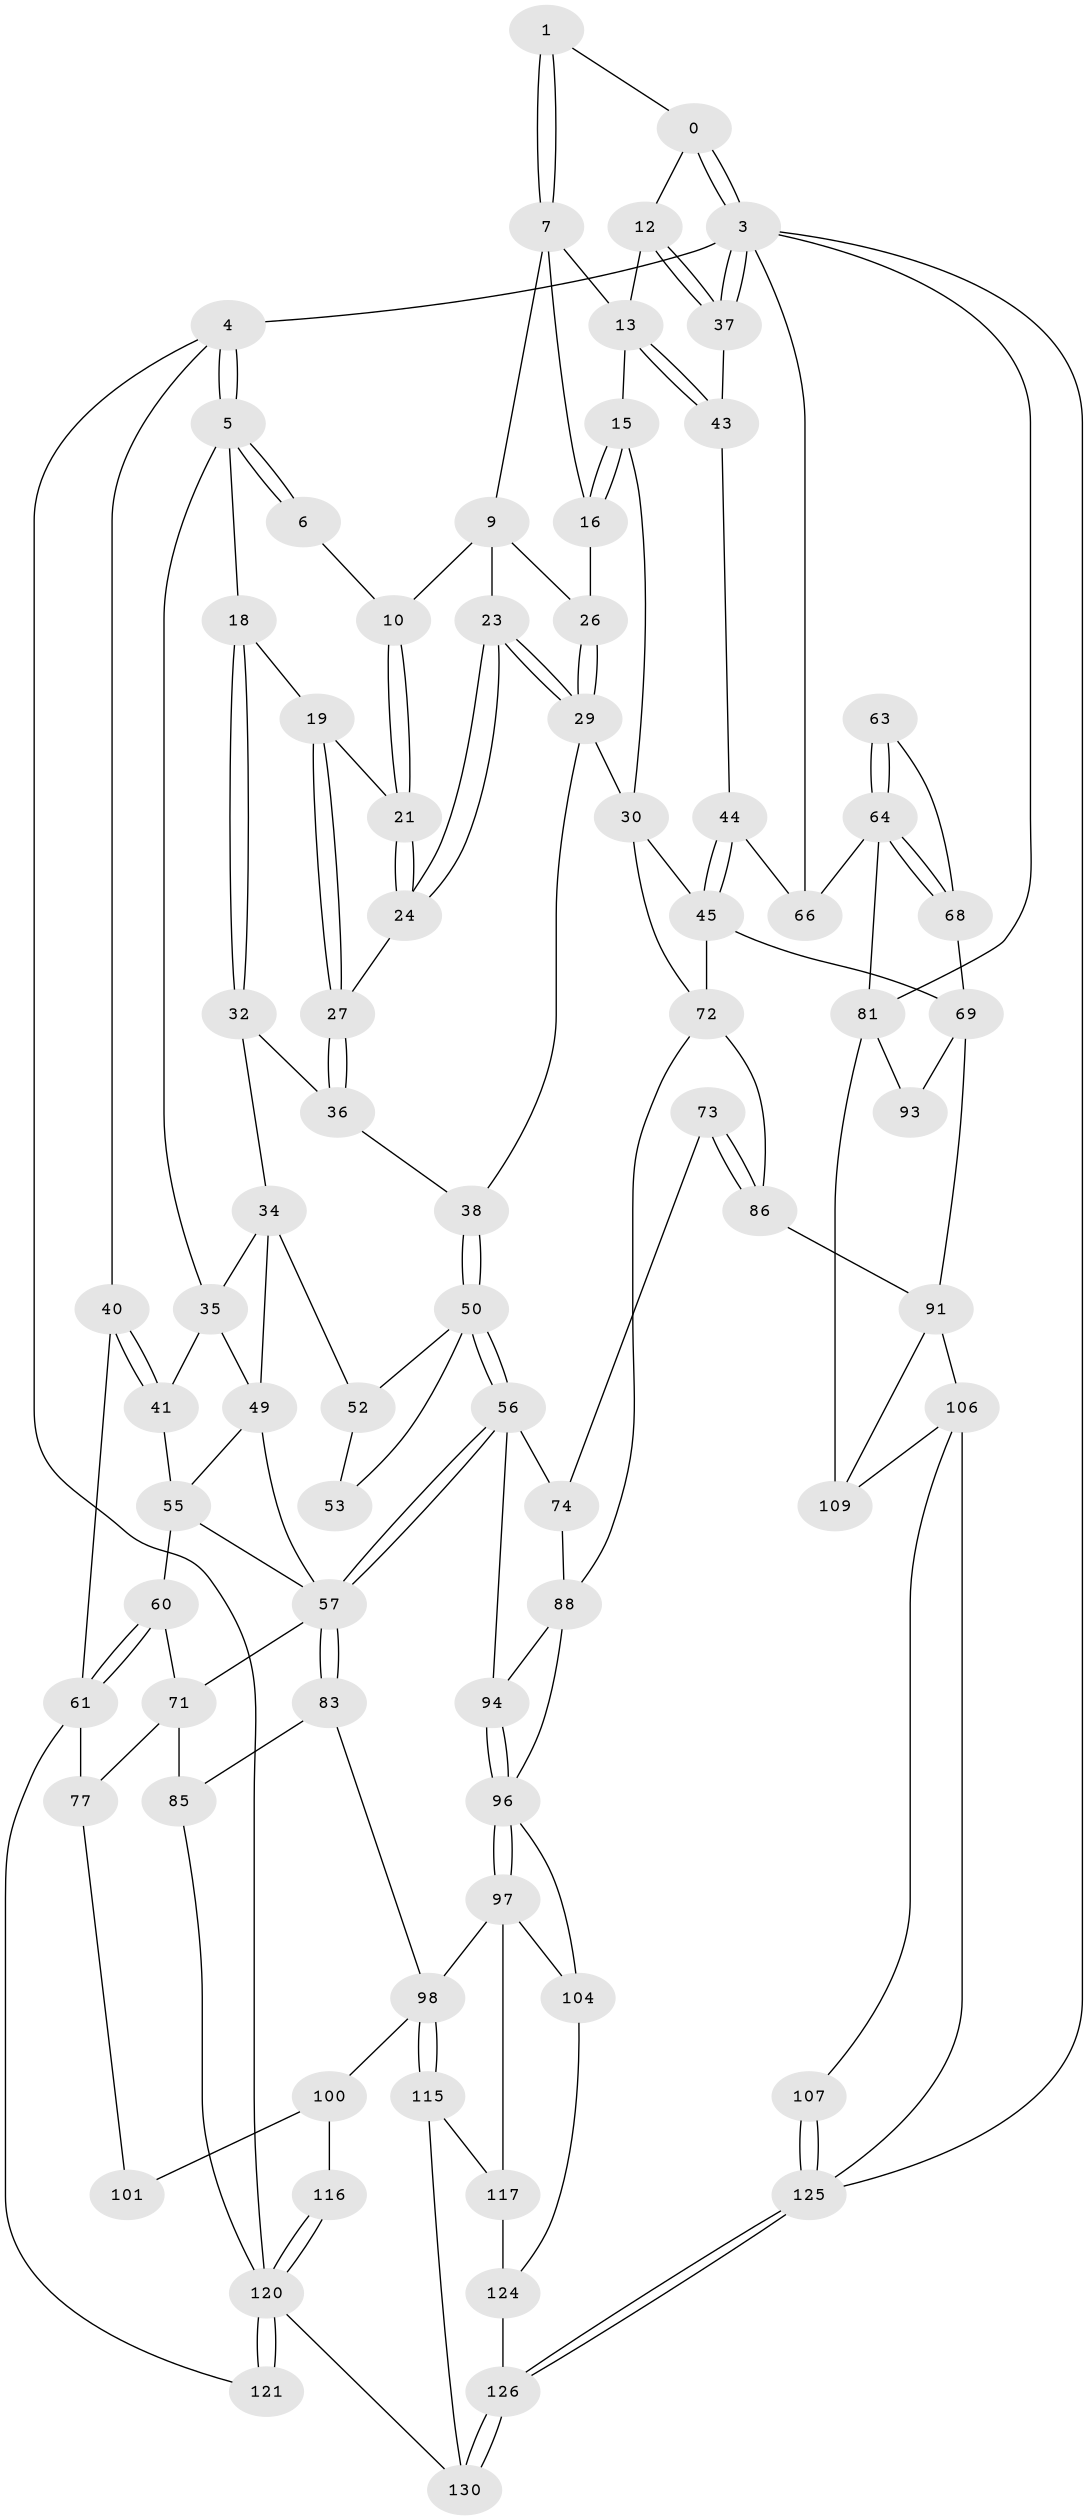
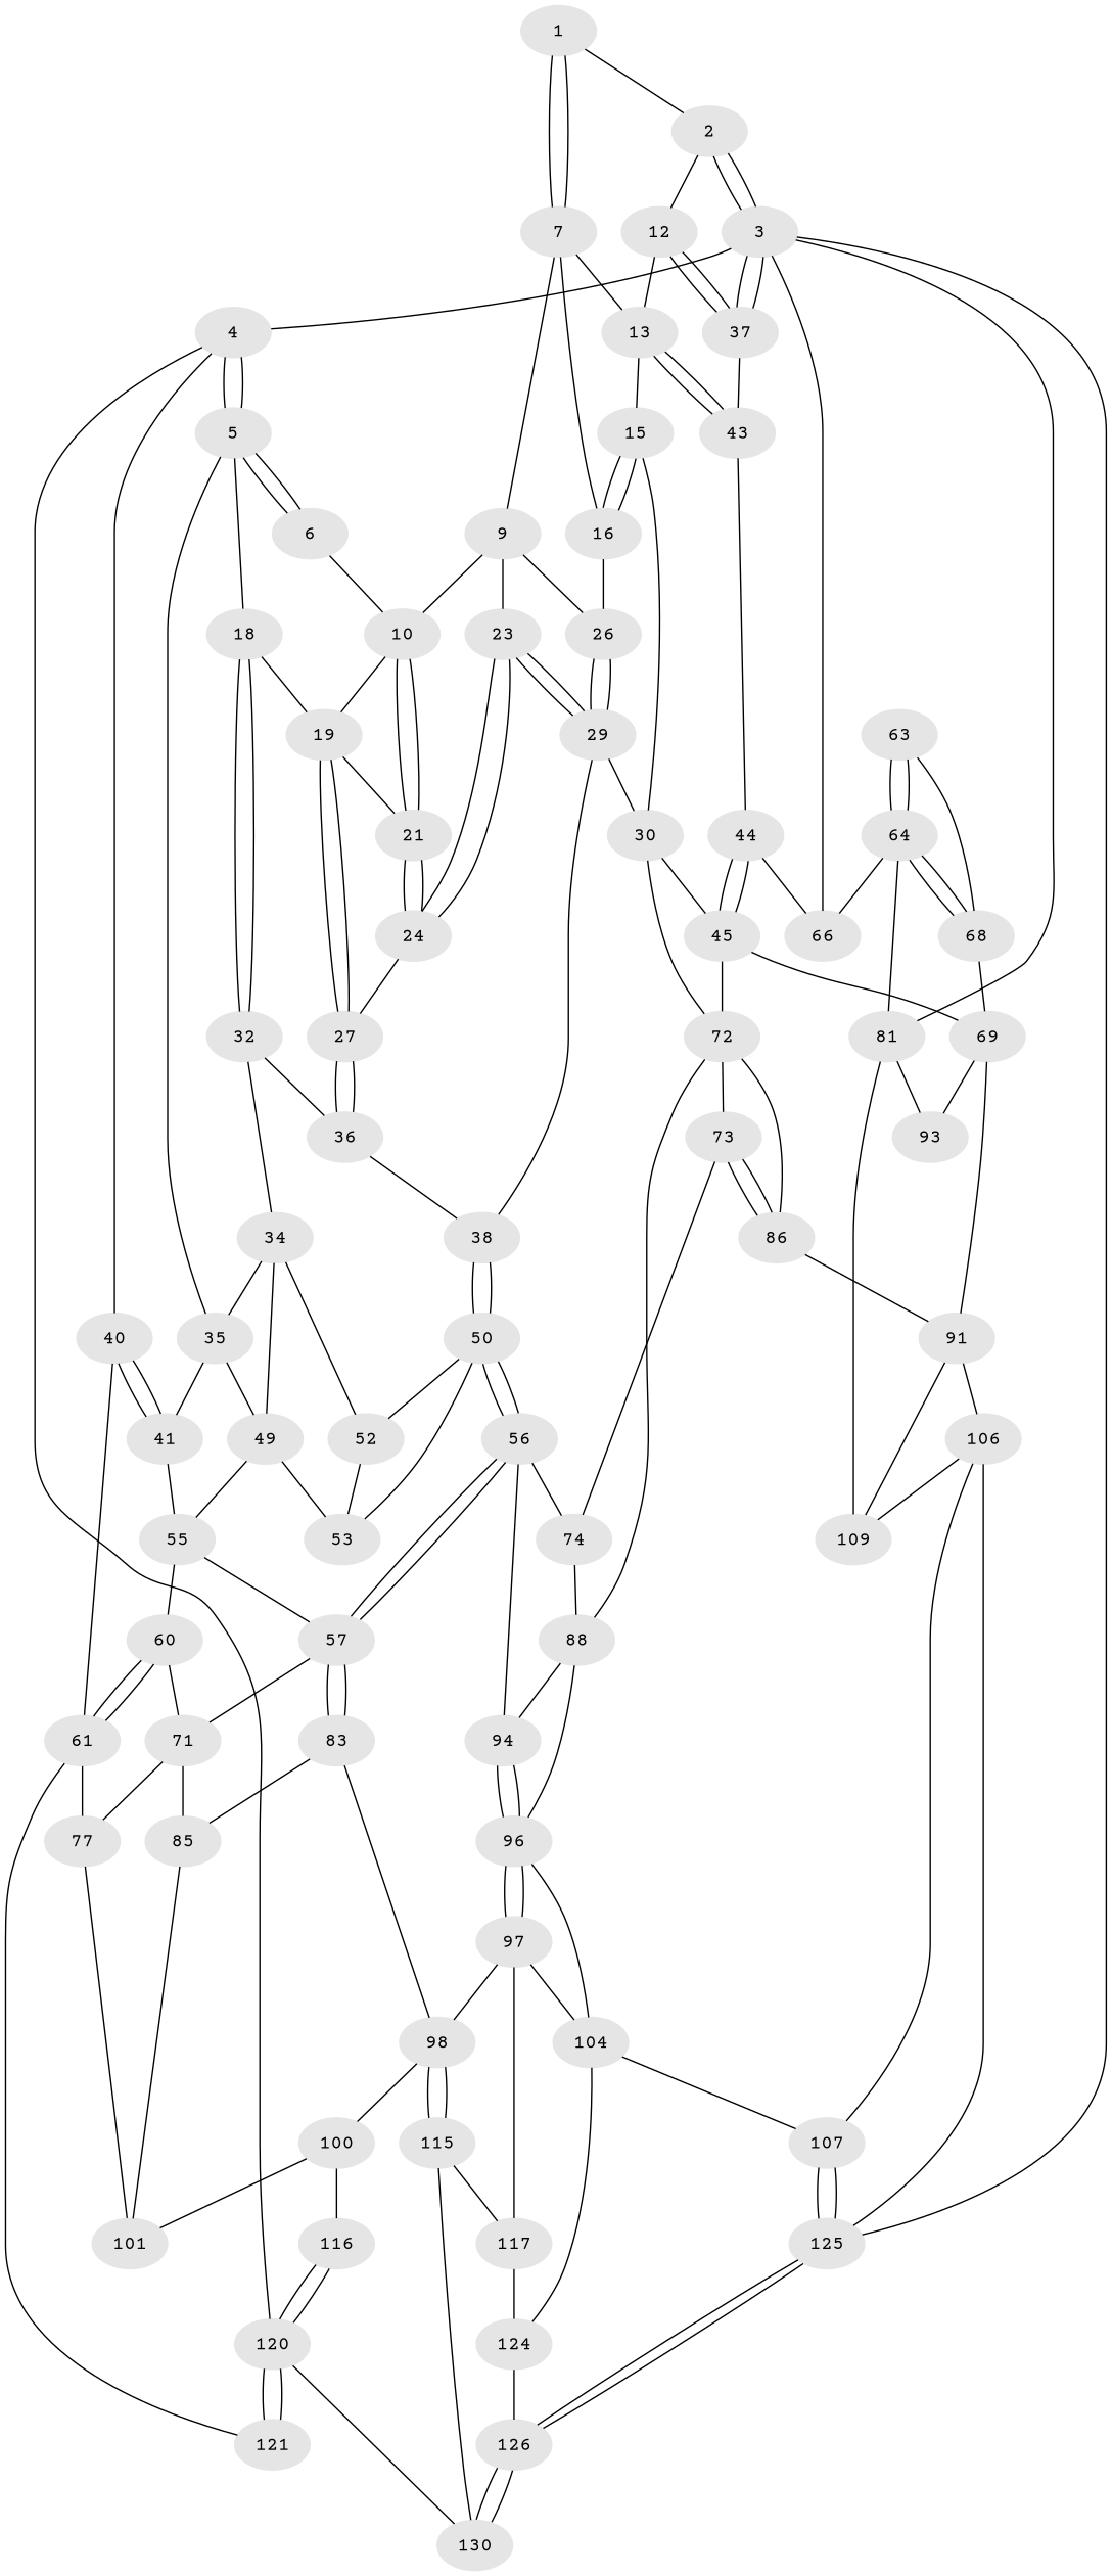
  graph {
    fontname="Courier Prime"
    node [color=gray90 fontname="Courier Prime" style=filled]
    edge [fontname="Courier Prime"]
    1
-   2 [label=0]
+   2
    7 [super="+8"]
    3 [super="+80"]
    12
    9 [super="+22"]
    13 [super="+14"]
    16 [super="+25"]
    4 [super="+95"]
    37 [super="+47"]
    81 [super="+82"]
    125 [super="+128"]
    66 [super="+67"]
    5 [super="+17"]
    40 [super="+62"]
    120 [super="+129"]
    43
    93
    109 [super="+110"]
    126
    6
    18
    35 [super="+42"]
    41
    61 [super="+78"]
    121 [super="+123"]
    130
    10 [super="+11"]
    19 [super="+20"]
    32 [super="+33"]
    49 [super="+54"]
    21
    23
    26
    15 [super="+28"]
    24
    29 [super="+31"]
    27
    30 [super="+46"]
    44
    45 [super="+70"]
    72 [super="+79"]
    36 [super="+39"]
    34 [super="+48"]
    38
    50 [super="+51"]
    69 [super="+90"]
    73
    86 [super="+87"]
    88 [super="+89"]
    52
    55 [super="+59"]
    53
    56 [super="+75"]
    77 [super="+113"]
    57 [super="+58"]
    60
    91 [super="+92"]
    74
    94
    71 [super="+76"]
    83 [super="+84"]
    96 [super="+103"]
    85 [super="+102"]
    98 [super="+99"]
    101 [super="+112"]
    64 [super="+65"]
    63
    68
    106 [super="+111"]
    100 [super="+114"]
    115 [super="+119"]
    97 [super="+105"]
    104 [super="+108"]
    107
    117 [super="+118"]
    124 [super="+127"]
    116
    1 -- 2
    1 -- 7
    1 -- 7
    2 -- 3
    2 -- 3
    2 -- 12
    7 -- 9
    7 -- 13
    7 -- 16
    3 -- 4 [weight=2]
    3 -- 37
    3 -- 37
    3 -- 81
    3 -- 125
    3 -- 66
    12 -- 13
    12 -- 37
    12 -- 37
    9 -- 10
    9 -- 23
    9 -- 26
    13 -- 43
    13 -- 43
    13 -- 15
    16 -- 26
    4 -- 5
    4 -- 5
    4 -- 40 [weight=2]
    4 -- 120
    37 -- 43
    81 -- 93
    81 -- 109
    125 -- 126
    125 -- 126
    5 -- 6
    5 -- 6
    5 -- 18
    5 -- 35
    40 -- 41
    40 -- 41
    40 -- 61
    120 -- 121
    120 -- 121
    120 -- 130
    43 -- 44
    126 -- 130
    126 -- 130
    6 -- 10
    18 -- 19
    18 -- 32
    18 -- 32
    35 -- 41
    35 -- 49
    41 -- 55
    61 -- 121
    61 -- 77
+   10 -- 19
    10 -- 21
    10 -- 21
    19 -- 21
    19 -- 27
    19 -- 27
    32 -- 36 [weight=2]
    32 -- 34
    49 -- 55
-   49 -- 57
+   49 -- 53
    21 -- 24
    21 -- 24
    23 -- 24
    23 -- 24
    23 -- 29
    23 -- 29
    26 -- 29
    26 -- 29
    15 -- 16 [weight=2]
    15 -- 16
    15 -- 30
    24 -- 27
    29 -- 30
    29 -- 38
    27 -- 36
    27 -- 36
    30 -- 45
    30 -- 72
    44 -- 66
    44 -- 45
    44 -- 45
    45 -- 72
    45 -- 69
+   72 -- 73
    72 -- 86
    72 -- 88
    36 -- 38
    34 -- 35
    34 -- 49
    34 -- 52
    38 -- 50
    38 -- 50
    50 -- 52
    50 -- 53
    50 -- 56
    50 -- 56
    69 -- 93
    69 -- 91
    73 -- 86
    73 -- 86
    73 -- 74
    86 -- 91
    88 -- 94
    88 -- 96
    52 -- 53
    55 -- 57
    55 -- 60
    56 -- 57
    56 -- 57
    56 -- 74
    56 -- 94
    77 -- 101
    57 -- 71
    57 -- 83
    57 -- 83
    60 -- 61
    60 -- 61
    60 -- 71
    91 -- 109
    91 -- 106
    74 -- 88
    94 -- 96
    94 -- 96
    71 -- 77
    71 -- 85
    83 -- 85 [weight=2]
    83 -- 98
    96 -- 97
    96 -- 97
    96 -- 104
-   85 -- 120
+   85 -- 101
    98 -- 100
    98 -- 115
    98 -- 115
    64 -- 81
    64 -- 66
    64 -- 68
    64 -- 68
    63 -- 64
    63 -- 64
    63 -- 68
    68 -- 69
    106 -- 125
    106 -- 109
    106 -- 107
    100 -- 101 [weight=2]
    100 -- 116
    115 -- 130
    115 -- 117
    97 -- 98
    97 -- 104
    97 -- 117
+   104 -- 107
    104 -- 124
    107 -- 125
    107 -- 125
    117 -- 124 [weight=2]
    124 -- 126
    116 -- 120
    116 -- 120
  }
